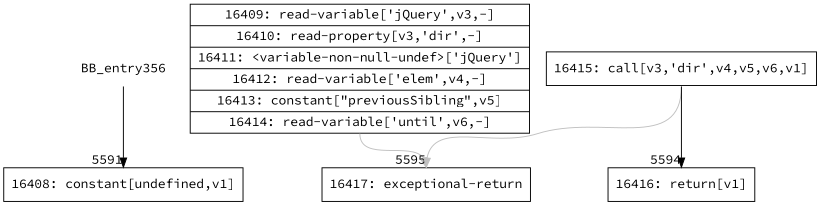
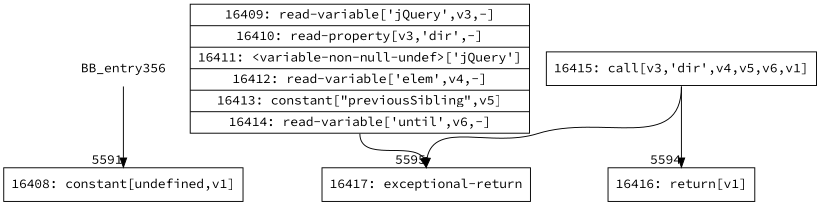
  digraph {
    fontname="Source Code Pro"
    rankdir=TD
    node [fontname="Source Code Pro" shape=record]
    edge [fontname="Source Code Pro" headport=n tailport=s]
    n1 [label=BB_entry356 shape=none]
    n2 [label="{16408: constant[undefined,v1]}"]
    n3 [label="{16409: read-variable['jQuery',v3,-]|16410: read-property[v3,'dir',-]|16411: \<variable-non-null-undef\>['jQuery']|16412: read-variable['elem',v4,-]|16413: constant[\"previousSibling\",v5]|16414: read-variable['until',v6,-]}"]
    n4 [label="{16417: exceptional-return}"]
    n5 [label="{16415: call[v3,'dir',v4,v5,v6,v1]}"]
    n6 [label="{16416: return[v1]}"]
    n1 -> n2 [headlabel="    5591"]
-   n3 -> n4 [color=gray headlabel="      5595"]
-   n5 -> n4 [color=gray]
+   n3 -> n4 [color=black headlabel="      5595"]
+   n5 -> n4 [color=black]
    n5 -> n6 [headlabel="      5594"]
  }
